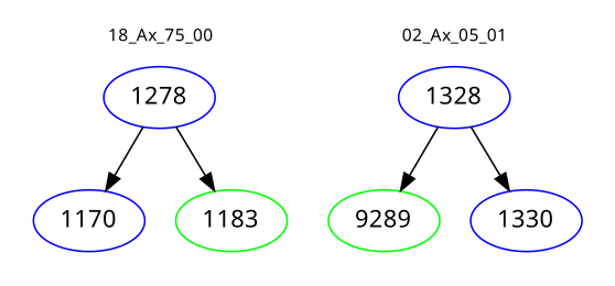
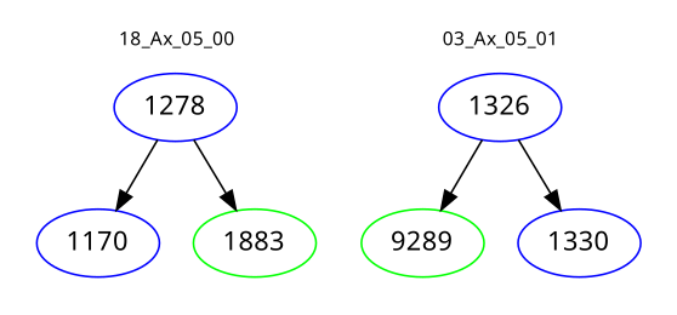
  digraph {
    fontname="Noto Sans"
    node [color=blue fontname="Noto Sans"]
    edge [color=black fontname="Noto Sans"]
    n1 [label=1278]
    n2 [label=1170]
-   n3 [color=green label=1183]
-   n4 [label=1328]
+   n3 [color=green label=1883]
+   n4 [label=1326]
    n5 [color=green label=9289]
    n6 [label=1330]
    subgraph cluster_1 {
      color=white
      fontsize=10
-     label="18_Ax_75_00"
+     label="18_Ax_05_00"
      n1
      n2
      n3
    }
    subgraph cluster_2 {
      color=white
      fontsize=10
-     label="02_Ax_05_01"
+     label="03_Ax_05_01"
      n4
      n5
      n6
    }
    n1 -> n2
    n1 -> n3
    n4 -> n5
    n4 -> n6
  }
